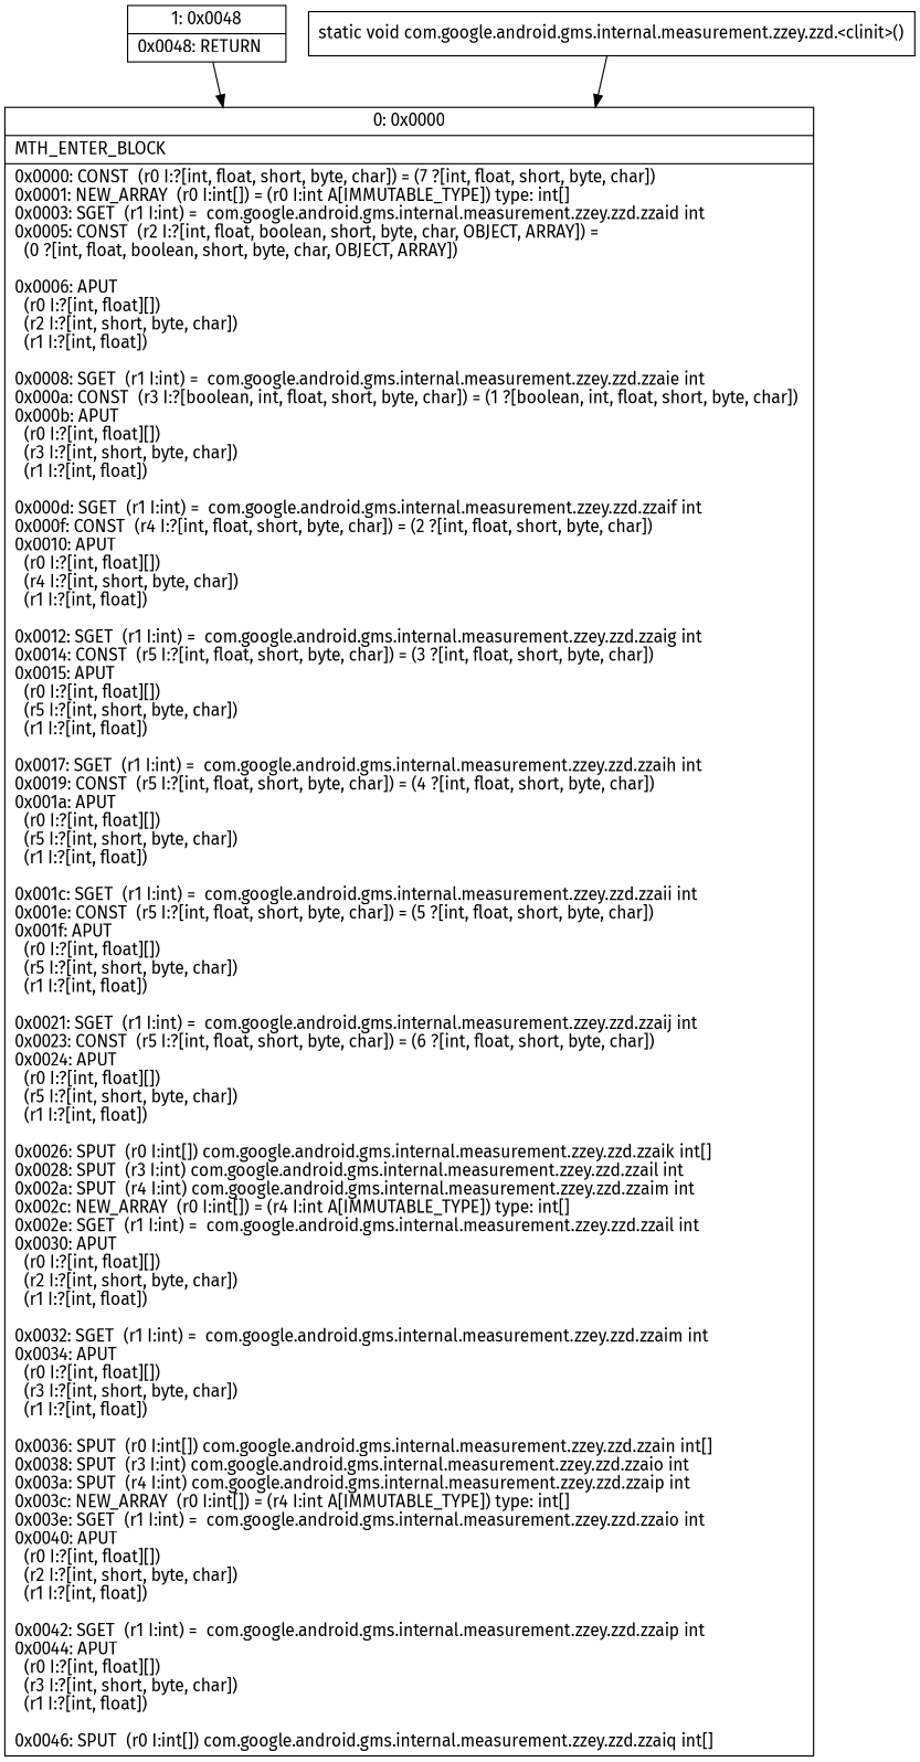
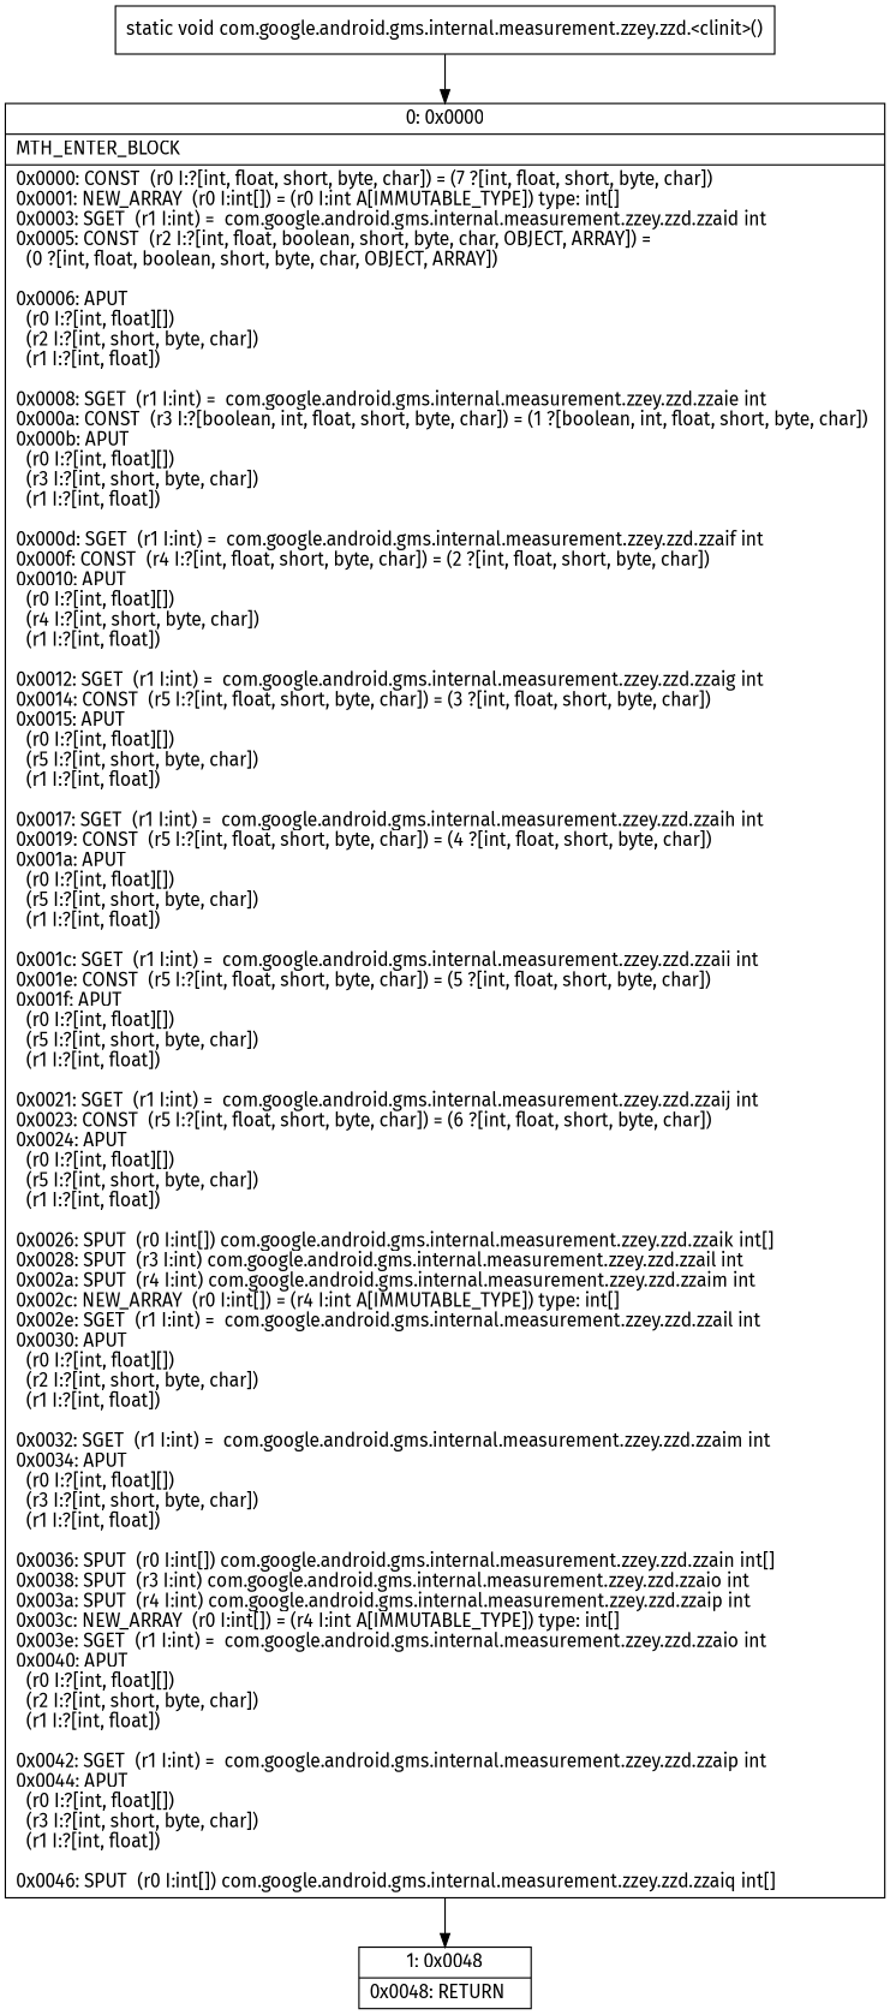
  digraph {
    fontname="Fira Sans"
    node [shape=record fontname="Fira Sans"]
    edge [fontname="Fira Sans"]
    n1 [label="{0\:\ 0x0000|MTH_ENTER_BLOCK\l|0x0000: CONST  (r0 I:?[int, float, short, byte, char]) = (7 ?[int, float, short, byte, char]) \l0x0001: NEW_ARRAY  (r0 I:int[]) = (r0 I:int A[IMMUTABLE_TYPE]) type: int[] \l0x0003: SGET  (r1 I:int) =  com.google.android.gms.internal.measurement.zzey.zzd.zzaid int \l0x0005: CONST  (r2 I:?[int, float, boolean, short, byte, char, OBJECT, ARRAY]) = \l  (0 ?[int, float, boolean, short, byte, char, OBJECT, ARRAY])\l \l0x0006: APUT  \l  (r0 I:?[int, float][])\l  (r2 I:?[int, short, byte, char])\l  (r1 I:?[int, float])\l \l0x0008: SGET  (r1 I:int) =  com.google.android.gms.internal.measurement.zzey.zzd.zzaie int \l0x000a: CONST  (r3 I:?[boolean, int, float, short, byte, char]) = (1 ?[boolean, int, float, short, byte, char]) \l0x000b: APUT  \l  (r0 I:?[int, float][])\l  (r3 I:?[int, short, byte, char])\l  (r1 I:?[int, float])\l \l0x000d: SGET  (r1 I:int) =  com.google.android.gms.internal.measurement.zzey.zzd.zzaif int \l0x000f: CONST  (r4 I:?[int, float, short, byte, char]) = (2 ?[int, float, short, byte, char]) \l0x0010: APUT  \l  (r0 I:?[int, float][])\l  (r4 I:?[int, short, byte, char])\l  (r1 I:?[int, float])\l \l0x0012: SGET  (r1 I:int) =  com.google.android.gms.internal.measurement.zzey.zzd.zzaig int \l0x0014: CONST  (r5 I:?[int, float, short, byte, char]) = (3 ?[int, float, short, byte, char]) \l0x0015: APUT  \l  (r0 I:?[int, float][])\l  (r5 I:?[int, short, byte, char])\l  (r1 I:?[int, float])\l \l0x0017: SGET  (r1 I:int) =  com.google.android.gms.internal.measurement.zzey.zzd.zzaih int \l0x0019: CONST  (r5 I:?[int, float, short, byte, char]) = (4 ?[int, float, short, byte, char]) \l0x001a: APUT  \l  (r0 I:?[int, float][])\l  (r5 I:?[int, short, byte, char])\l  (r1 I:?[int, float])\l \l0x001c: SGET  (r1 I:int) =  com.google.android.gms.internal.measurement.zzey.zzd.zzaii int \l0x001e: CONST  (r5 I:?[int, float, short, byte, char]) = (5 ?[int, float, short, byte, char]) \l0x001f: APUT  \l  (r0 I:?[int, float][])\l  (r5 I:?[int, short, byte, char])\l  (r1 I:?[int, float])\l \l0x0021: SGET  (r1 I:int) =  com.google.android.gms.internal.measurement.zzey.zzd.zzaij int \l0x0023: CONST  (r5 I:?[int, float, short, byte, char]) = (6 ?[int, float, short, byte, char]) \l0x0024: APUT  \l  (r0 I:?[int, float][])\l  (r5 I:?[int, short, byte, char])\l  (r1 I:?[int, float])\l \l0x0026: SPUT  (r0 I:int[]) com.google.android.gms.internal.measurement.zzey.zzd.zzaik int[] \l0x0028: SPUT  (r3 I:int) com.google.android.gms.internal.measurement.zzey.zzd.zzail int \l0x002a: SPUT  (r4 I:int) com.google.android.gms.internal.measurement.zzey.zzd.zzaim int \l0x002c: NEW_ARRAY  (r0 I:int[]) = (r4 I:int A[IMMUTABLE_TYPE]) type: int[] \l0x002e: SGET  (r1 I:int) =  com.google.android.gms.internal.measurement.zzey.zzd.zzail int \l0x0030: APUT  \l  (r0 I:?[int, float][])\l  (r2 I:?[int, short, byte, char])\l  (r1 I:?[int, float])\l \l0x0032: SGET  (r1 I:int) =  com.google.android.gms.internal.measurement.zzey.zzd.zzaim int \l0x0034: APUT  \l  (r0 I:?[int, float][])\l  (r3 I:?[int, short, byte, char])\l  (r1 I:?[int, float])\l \l0x0036: SPUT  (r0 I:int[]) com.google.android.gms.internal.measurement.zzey.zzd.zzain int[] \l0x0038: SPUT  (r3 I:int) com.google.android.gms.internal.measurement.zzey.zzd.zzaio int \l0x003a: SPUT  (r4 I:int) com.google.android.gms.internal.measurement.zzey.zzd.zzaip int \l0x003c: NEW_ARRAY  (r0 I:int[]) = (r4 I:int A[IMMUTABLE_TYPE]) type: int[] \l0x003e: SGET  (r1 I:int) =  com.google.android.gms.internal.measurement.zzey.zzd.zzaio int \l0x0040: APUT  \l  (r0 I:?[int, float][])\l  (r2 I:?[int, short, byte, char])\l  (r1 I:?[int, float])\l \l0x0042: SGET  (r1 I:int) =  com.google.android.gms.internal.measurement.zzey.zzd.zzaip int \l0x0044: APUT  \l  (r0 I:?[int, float][])\l  (r3 I:?[int, short, byte, char])\l  (r1 I:?[int, float])\l \l0x0046: SPUT  (r0 I:int[]) com.google.android.gms.internal.measurement.zzey.zzd.zzaiq int[] \l}"]
    n2 [label="{1\:\ 0x0048|0x0048: RETURN   \l}"]
    n3 [label="{static void com.google.android.gms.internal.measurement.zzey.zzd.\<clinit\>() }"]
-   n2 -> n1
+   n1 -> n2
    n3 -> n1
  }
